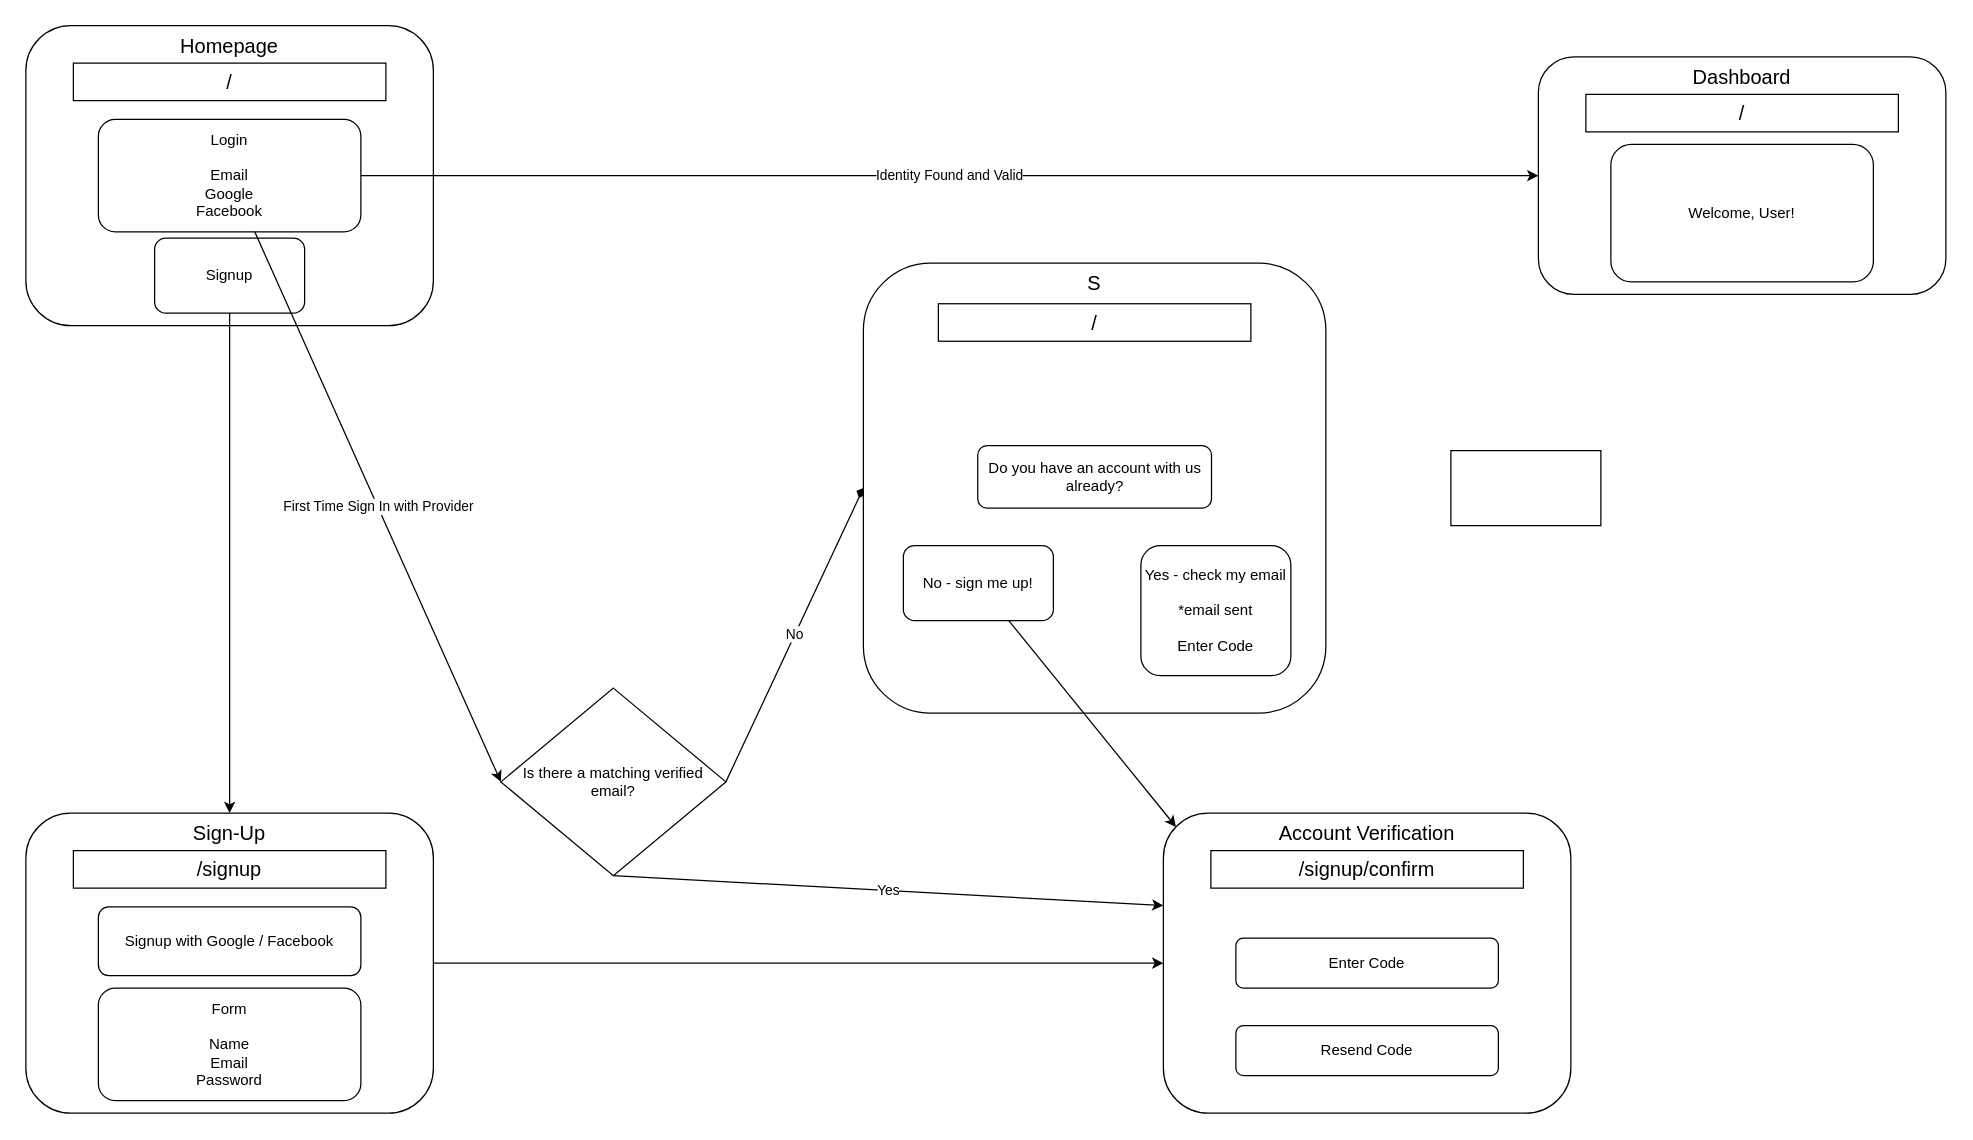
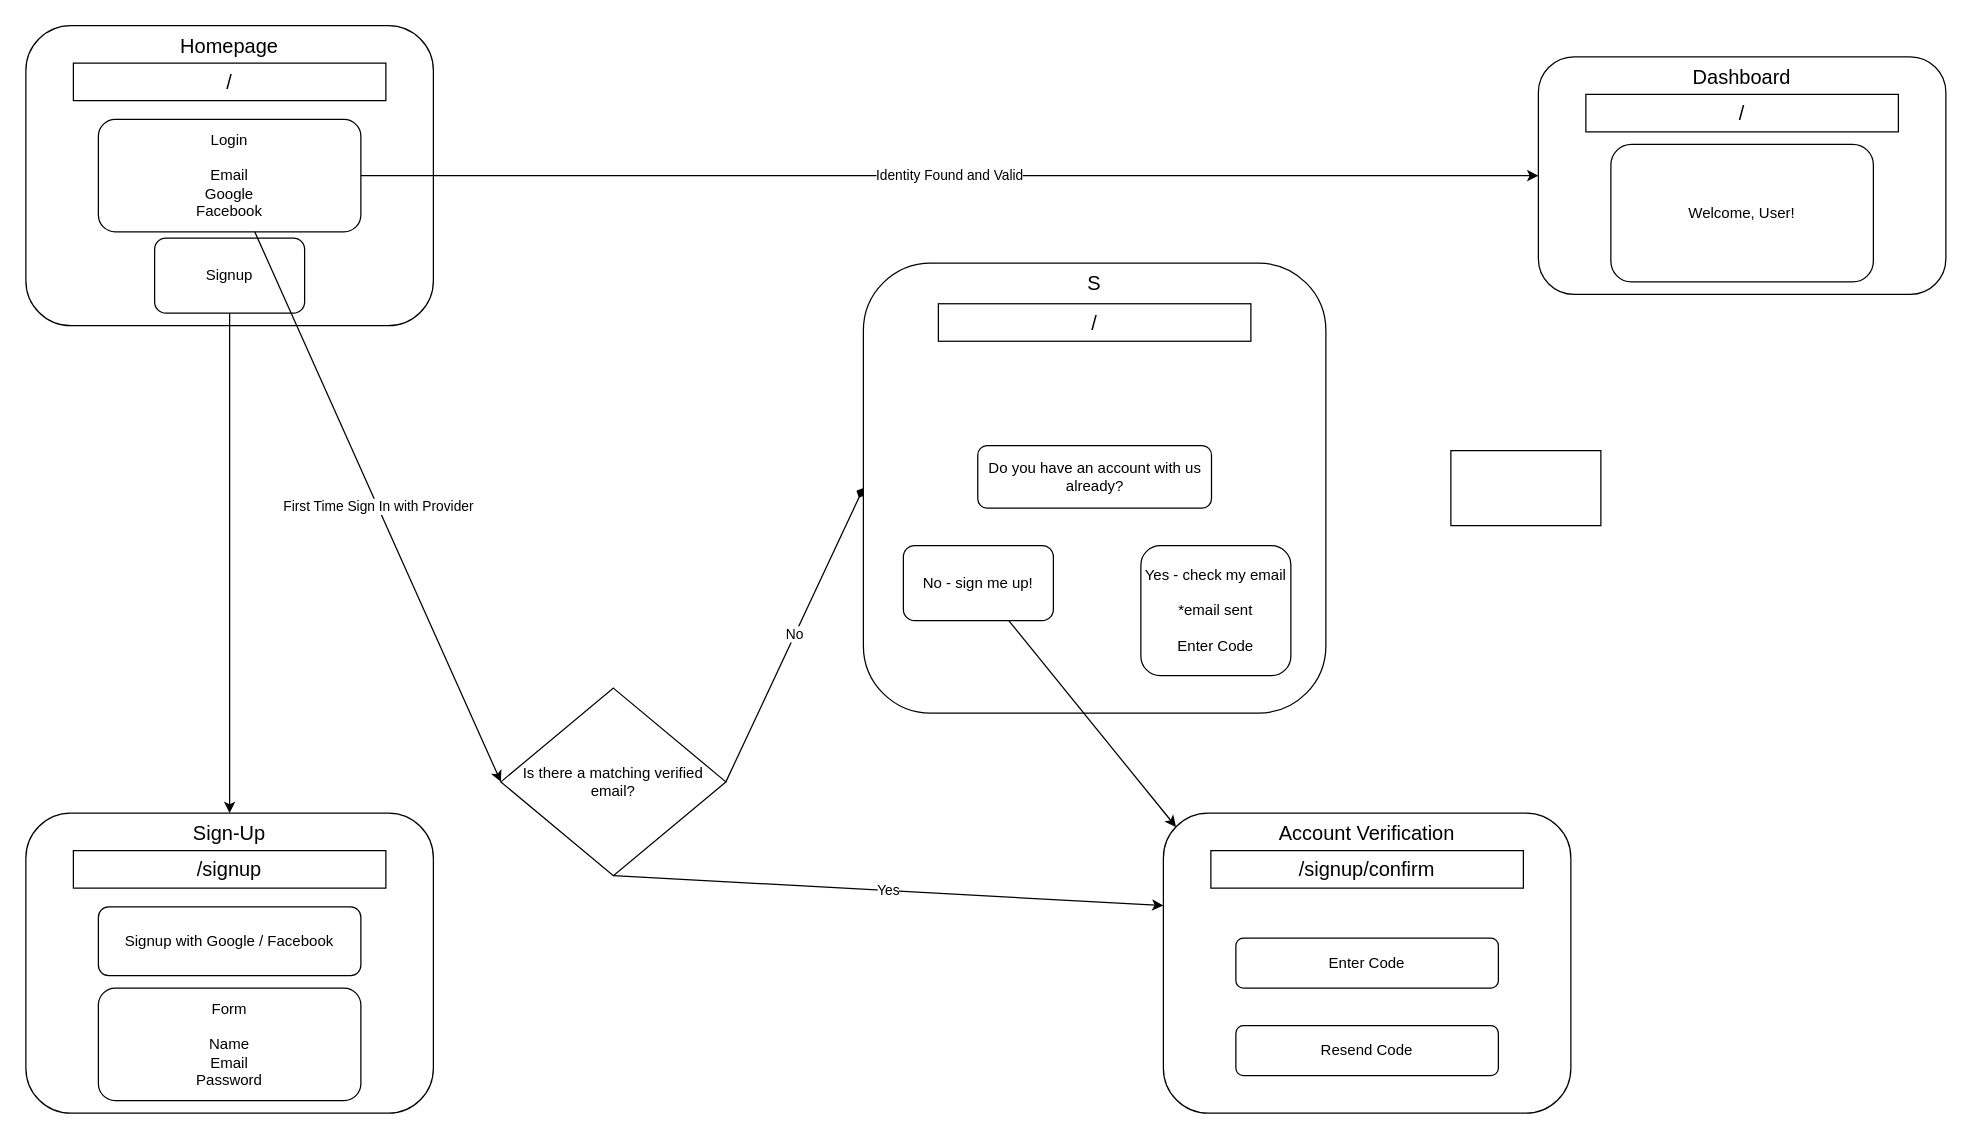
  <mxCell id="0" />
  <mxCell id="1" parent="0" />
  <mxCell id="2" value="" style="group" parent="1" vertex="1" connectable="0"><mxGeometry x="20" y="20" width="326" height="240" as="geometry" /></mxCell>
  <mxCell id="3" value="Homepage" style="rounded=1;whiteSpace=wrap;html=1;verticalAlign=top;fontSize=16;" parent="2" vertex="1"><mxGeometry width="326" height="240" as="geometry" /></mxCell>
  <mxCell id="4" value="/" style="rounded=0;whiteSpace=wrap;html=1;fontSize=16;" parent="2" vertex="1"><mxGeometry x="38" y="30" width="250" height="30" as="geometry" /></mxCell>
  <mxCell id="5" value="Login&lt;br&gt;&lt;br&gt;Email&lt;br&gt;Google&lt;br&gt;Facebook" style="rounded=1;whiteSpace=wrap;html=1;" parent="2" vertex="1"><mxGeometry x="58" y="75" width="210" height="90" as="geometry" /></mxCell>
  <mxCell id="6" value="Signup" style="rounded=1;whiteSpace=wrap;html=1;" parent="2" vertex="1"><mxGeometry x="103" y="170" width="120" height="60" as="geometry" /></mxCell>
  <mxCell id="7" value="" style="group" parent="1" vertex="1" connectable="0"><mxGeometry x="20" y="650" width="326" height="240" as="geometry" /></mxCell>
  <mxCell id="8" value="Sign-Up" style="rounded=1;whiteSpace=wrap;html=1;verticalAlign=top;fontSize=16;" parent="7" vertex="1"><mxGeometry width="326" height="240" as="geometry" /></mxCell>
  <mxCell id="9" value="/signup" style="rounded=0;whiteSpace=wrap;html=1;fontSize=16;" parent="7" vertex="1"><mxGeometry x="38" y="30" width="250" height="30" as="geometry" /></mxCell>
  <mxCell id="10" value="Form&lt;br&gt;&lt;br&gt;Name&lt;br&gt;Email&lt;br&gt;Password" style="rounded=1;whiteSpace=wrap;html=1;" parent="7" vertex="1"><mxGeometry x="58" y="140" width="210" height="90" as="geometry" /></mxCell>
  <mxCell id="11" value="Signup with Google / Facebook" style="rounded=1;whiteSpace=wrap;html=1;" parent="7" vertex="1"><mxGeometry x="58" y="75" width="210" height="55" as="geometry" /></mxCell>
  <mxCell id="12" value="Identity Found and Valid" style="endArrow=classic;html=1;exitX=1;exitY=0.5;exitDx=0;exitDy=0;" parent="1" source="5" target="31" edge="1"><mxGeometry width="50" height="50" relative="1" as="geometry"><mxPoint x="1190" y="410" as="sourcePoint" /><mxPoint x="1240" y="360" as="targetPoint" /></mxGeometry></mxCell>
  <mxCell id="13" style="edgeStyle=none;html=1;entryX=0.5;entryY=0;entryDx=0;entryDy=0;" parent="1" source="6" target="8" edge="1"><mxGeometry relative="1" as="geometry"><mxPoint x="410" y="420" as="targetPoint" /></mxGeometry></mxCell>
  <mxCell id="14" value="First Time Sign In with Provider" style="edgeStyle=none;html=1;entryX=0;entryY=0.5;entryDx=0;entryDy=0;" parent="1" source="5" target="17" edge="1"><mxGeometry relative="1" as="geometry"><mxPoint x="660" y="367.32" as="targetPoint" /></mxGeometry></mxCell>
  <mxCell id="15" value="Yes" style="edgeStyle=none;html=1;entryX=0;entryY=0.308;entryDx=0;entryDy=0;entryPerimeter=0;exitX=0.5;exitY=1;exitDx=0;exitDy=0;" parent="1" source="17" target="19" edge="1"><mxGeometry relative="1" as="geometry" /></mxCell>
  <mxCell id="16" value="No" style="edgeStyle=none;html=1;entryX=0;entryY=0.5;entryDx=0;entryDy=0;exitX=1;exitY=0.5;exitDx=0;exitDy=0;endArrow=diamond;" parent="1" source="17" target="24" edge="1"><mxGeometry relative="1" as="geometry"><mxPoint x="883" y="370" as="targetPoint" /></mxGeometry></mxCell>
  <mxCell id="17" value="Is there a matching verified email?" style="rhombus;whiteSpace=wrap;html=1;" parent="1" vertex="1"><mxGeometry x="400" y="550" width="180" height="150" as="geometry" /></mxCell>
  <mxCell id="18" value="" style="group" parent="1" vertex="1" connectable="0"><mxGeometry x="930" y="650" width="326" height="240" as="geometry" /></mxCell>
  <mxCell id="19" value="Account Verification" style="rounded=1;whiteSpace=wrap;html=1;verticalAlign=top;fontSize=16;" parent="18" vertex="1"><mxGeometry width="326" height="240" as="geometry" /></mxCell>
  <mxCell id="20" value="/signup/confirm" style="rounded=0;whiteSpace=wrap;html=1;fontSize=16;" parent="18" vertex="1"><mxGeometry x="38" y="30" width="250" height="30" as="geometry" /></mxCell>
  <mxCell id="21" value="Enter Code" style="rounded=1;whiteSpace=wrap;html=1;" parent="18" vertex="1"><mxGeometry x="58" y="100" width="210" height="40" as="geometry" /></mxCell>
  <mxCell id="22" value="Resend Code" style="rounded=1;whiteSpace=wrap;html=1;" parent="18" vertex="1"><mxGeometry x="58" y="170" width="210" height="40" as="geometry" /></mxCell>
  <mxCell id="23" value="" style="group" parent="1" vertex="1" connectable="0"><mxGeometry x="690" y="210" width="370" height="360" as="geometry" /></mxCell>
  <mxCell id="24" value="S" style="rounded=1;whiteSpace=wrap;html=1;verticalAlign=top;fontSize=16;" parent="23" vertex="1"><mxGeometry width="370" height="360" as="geometry" /></mxCell>
  <mxCell id="25" value="Do you have an account with us already?" style="rounded=1;whiteSpace=wrap;html=1;" parent="23" vertex="1"><mxGeometry x="91.5" y="146" width="187" height="50" as="geometry" /></mxCell>
  <mxCell id="26" value="No - sign me up!" style="rounded=1;whiteSpace=wrap;html=1;" parent="23" vertex="1"><mxGeometry x="32" y="226" width="120" height="60" as="geometry" /></mxCell>
  <mxCell id="27" value="Yes - check my email&lt;br&gt;&lt;br&gt;*email sent&lt;br&gt;&lt;br&gt;Enter Code" style="rounded=1;whiteSpace=wrap;html=1;" parent="23" vertex="1"><mxGeometry x="222" y="226" width="120" height="104" as="geometry" /></mxCell>
  <mxCell id="28" value="/" style="rounded=0;whiteSpace=wrap;html=1;fontSize=16;" parent="23" vertex="1"><mxGeometry x="60" y="32.5" width="250" height="30" as="geometry" /></mxCell>
- <mxCell id="29" style="edgeStyle=none;html=1;entryX=0;entryY=0.5;entryDx=0;entryDy=0;fontSize=16;" parent="1" source="8" target="19" edge="1"><mxGeometry relative="1" as="geometry" /></mxCell>
  <mxCell id="30" value="" style="group" parent="1" vertex="1" connectable="0"><mxGeometry x="1230" y="45" width="326" height="190" as="geometry" /></mxCell>
  <mxCell id="31" value="Dashboard" style="rounded=1;whiteSpace=wrap;html=1;verticalAlign=top;fontSize=16;" parent="30" vertex="1"><mxGeometry width="326" height="190" as="geometry" /></mxCell>
  <mxCell id="32" value="/" style="rounded=0;whiteSpace=wrap;html=1;fontSize=16;" parent="30" vertex="1"><mxGeometry x="38" y="30" width="250" height="30" as="geometry" /></mxCell>
  <mxCell id="33" value="Welcome, User!" style="rounded=1;whiteSpace=wrap;html=1;" parent="30" vertex="1"><mxGeometry x="58" y="70" width="210" height="110" as="geometry" /></mxCell>
  <mxCell id="34" style="edgeStyle=none;html=1;entryX=0.031;entryY=0.046;entryDx=0;entryDy=0;entryPerimeter=0;fontSize=16;" parent="1" source="26" target="19" edge="1"><mxGeometry relative="1" as="geometry" /></mxCell>
  <mxCell id="35" value="" style="whiteSpace=wrap;html=1;fontSize=16;" parent="1" vertex="1"><mxGeometry x="1160" y="360" width="120" height="60" as="geometry" /></mxCell>
